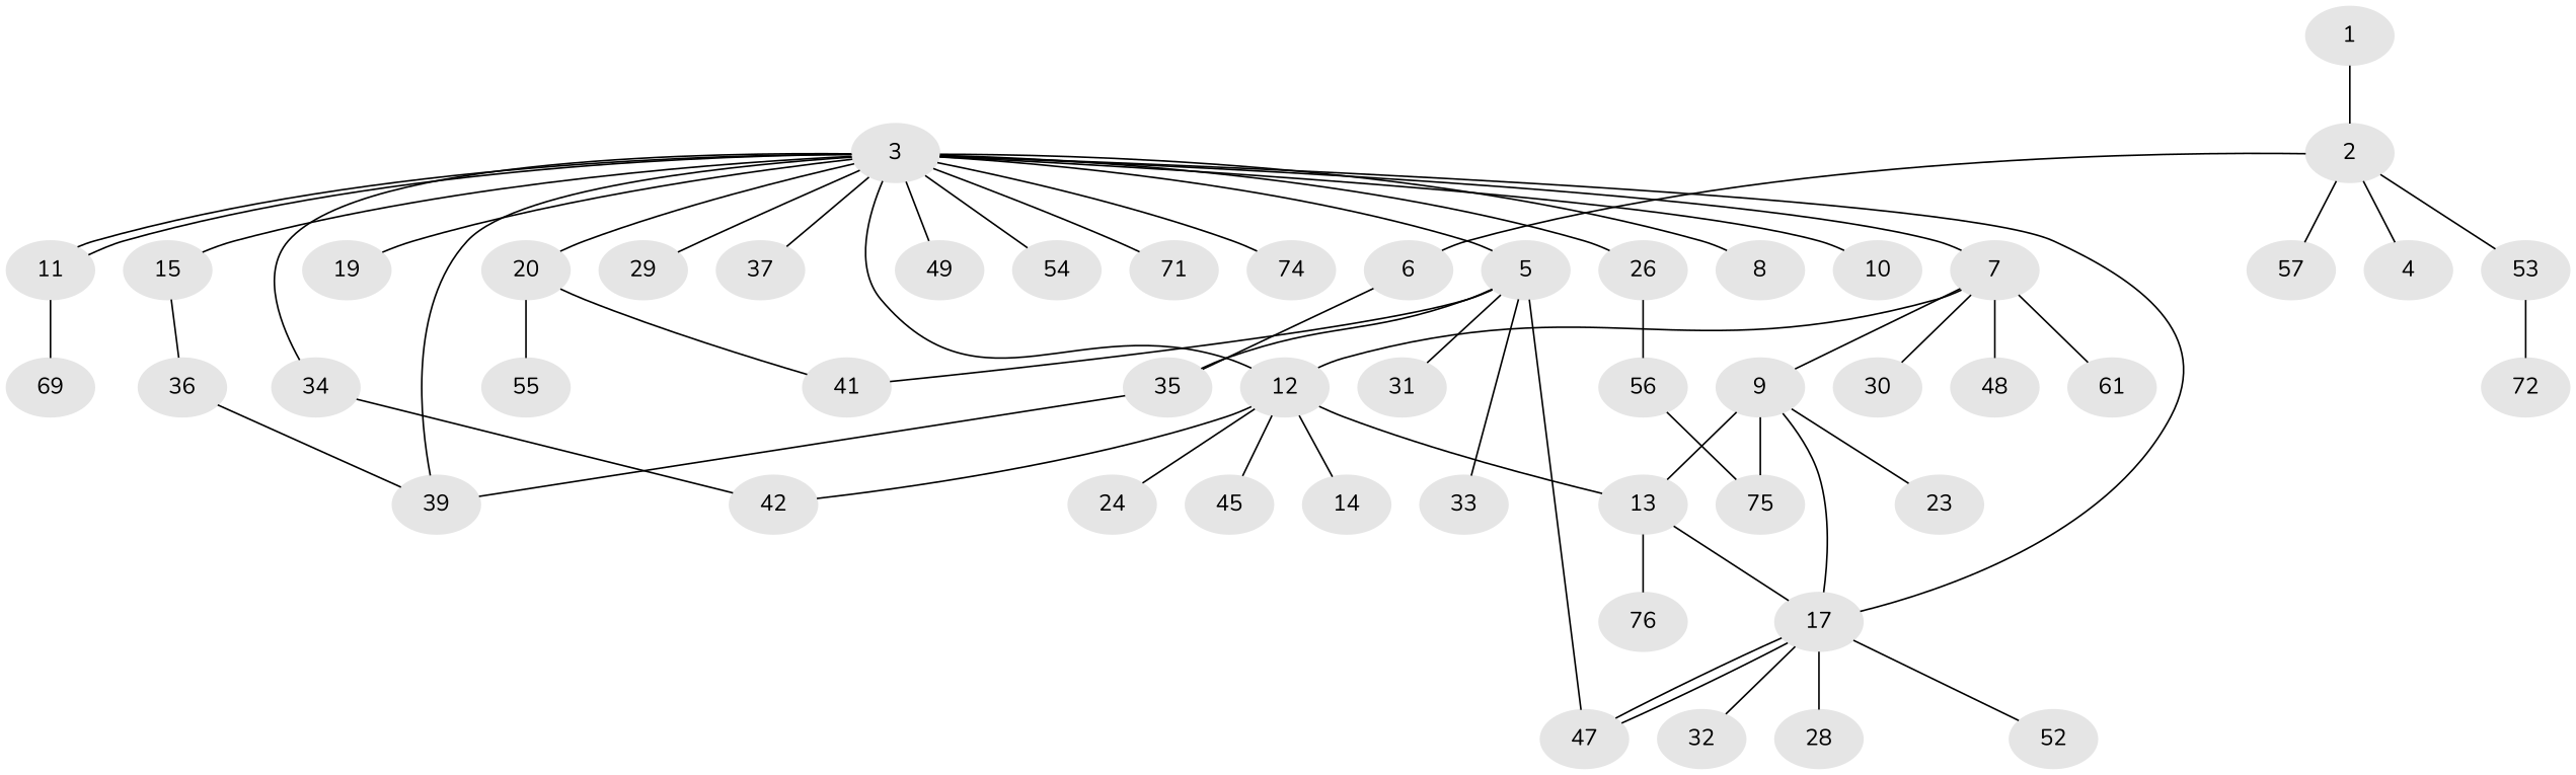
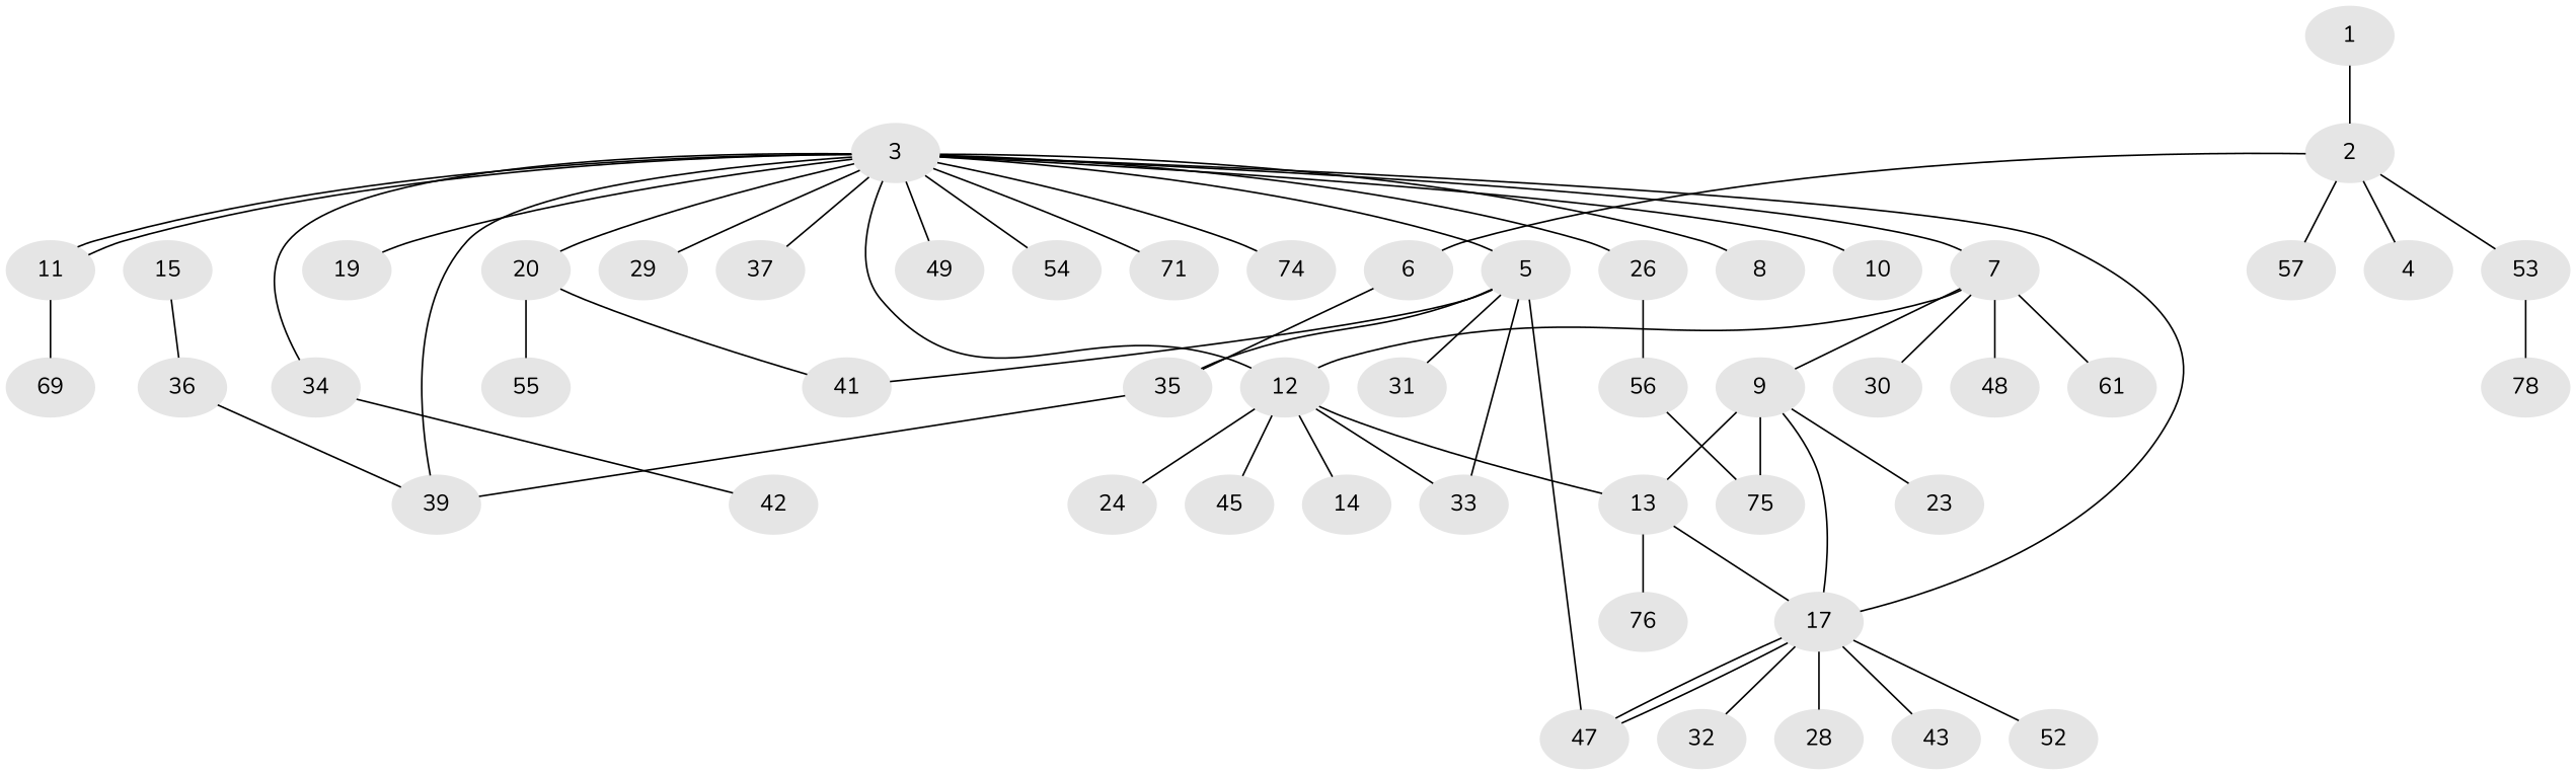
  graph {
    fontname=Nunito
    node [color=gray90 fontname=Nunito style=filled]
    edge [fontname=Nunito]
    2 [super="+40"]
    4
    6 [super="+68"]
    53
    57
    1
    3 [super="+21"]
    5 [super="+46"]
    7 [super="+67"]
    8 [super="+63"]
    10
    11 [super="+22"]
    12 [super="+25"]
    15
    17 [super="+18"]
    19 [super="+59"]
    20 [super="+28"]
    26
    29
    34 [super="+70"]
    37
    39 [super="+65"]
    49
    54
    71
    74
    35 [super="+60"]
-   72
+   72 [label=78]
    31
    33
    41
    47
    9 [super="+73"]
    30
    48
    61 [super="+66"]
    69
    13 [super="+44"]
    14 [super="+50"]
    24 [super="+27"]
    45 [super="+58"]
    36 [super="+51"]
    32
    n44 [label=28]
+   43
    52 [super="+62"]
    55
    56 [super="+64"]
    42
    23
    75
    76
    2 -- 4
    2 -- 6
    2 -- 53
    2 -- 57
    6 -- 35
    53 -- 72
    1 -- 2
    3 -- 5
    3 -- 7
    3 -- 8
    3 -- 10
    3 -- 11
    3 -- 11
    3 -- 12
-   3 -- 15
    3 -- 17
    3 -- 19
    3 -- 20
    3 -- 26
    3 -- 29
    3 -- 34
    3 -- 37
    3 -- 39
    3 -- 49
    3 -- 54
    3 -- 71
    3 -- 74
    5 -- 35
    5 -- 31
    5 -- 33
    5 -- 41
    5 -- 47
    7 -- 12
    7 -- 9
    7 -- 30
    7 -- 48
    7 -- 61
    11 -- 69
-   12 -- 42
+   12 -- 33
    12 -- 13
    12 -- 14
    12 -- 24
    12 -- 45
    15 -- 36
    17 -- 47
    17 -- 47
    17 -- 32
    17 -- n44
+   17 -- 43
    17 -- 52
    20 -- 41
    20 -- 55
    26 -- 56
    34 -- 42
    35 -- 39
    9 -- 17
    9 -- 13
    9 -- 23
    9 -- 75
    13 -- 17
    13 -- 76
    36 -- 39
    56 -- 75
  }
